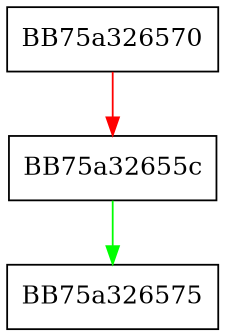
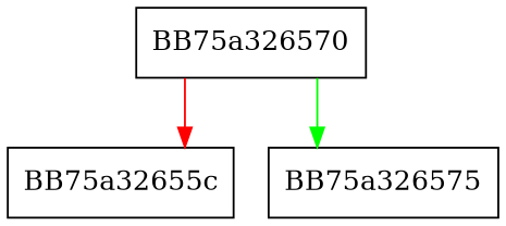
  digraph {
    splines=ortho
    node [shape=box]
    BB75a32655c
    BB75a326575
    BB75a326570
-   BB75a32655c -> BB75a326575 [color=green]
+   BB75a326570 -> BB75a326575 [color=green]
    BB75a326570 -> BB75a32655c [color=red]
  }
